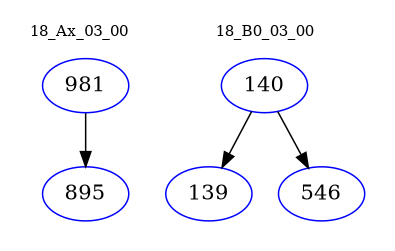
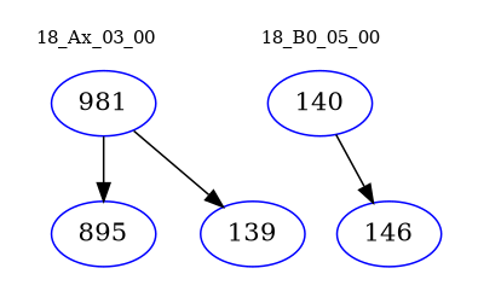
  digraph {
    node [color=blue]
    edge [color=black]
    n1 [label=981]
    n2 [label=895]
    n3 [label=140]
    n4 [label=139]
-   n5 [label=546]
+   n5 [label=146]
    subgraph cluster_1 {
      color=white
      fontsize=10
      label="18_Ax_03_00"
      n1
      n2
    }
    subgraph cluster_2 {
      color=white
      fontsize=10
-     label="18_B0_03_00"
+     label="18_B0_05_00"
      n3
      n4
      n5
    }
    n1 -> n2
-   n3 -> n4
+   n1 -> n4
    n3 -> n5
  }
